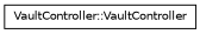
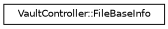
  digraph {
    rankdir=TB
-   n1 [color=black fillcolor=white fontname=Helvetica fontsize=10 height=0.2 label="VaultController::VaultController" shape=record style=filled width=0.4]
+   n1 [color=black fillcolor=white fontname=Helvetica fontsize=10 height=0.2 label="VaultController::FileBaseInfo" shape=record style=filled width=0.4]
  }
